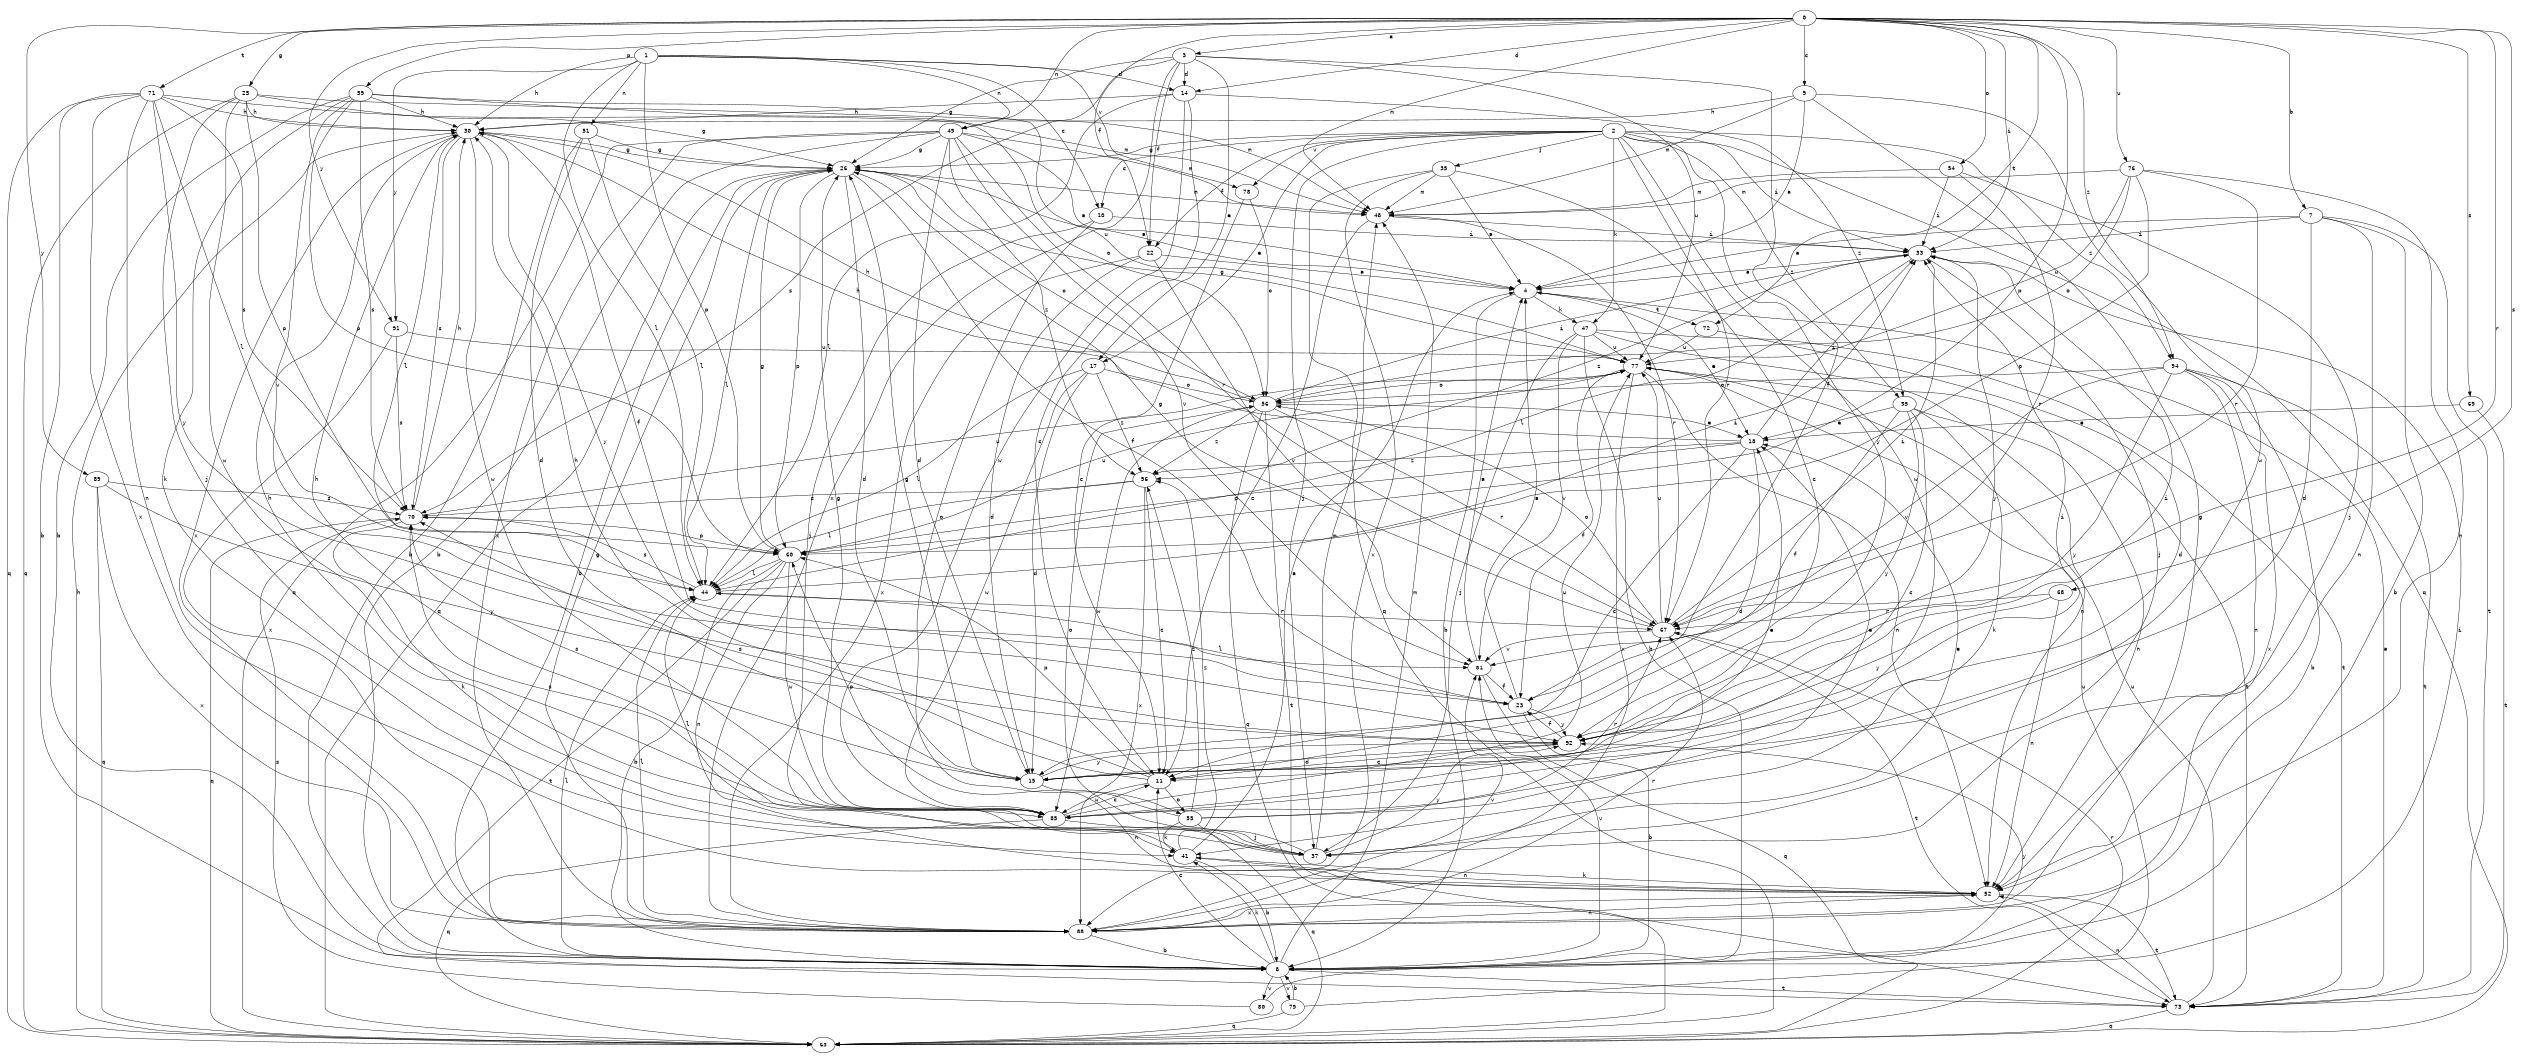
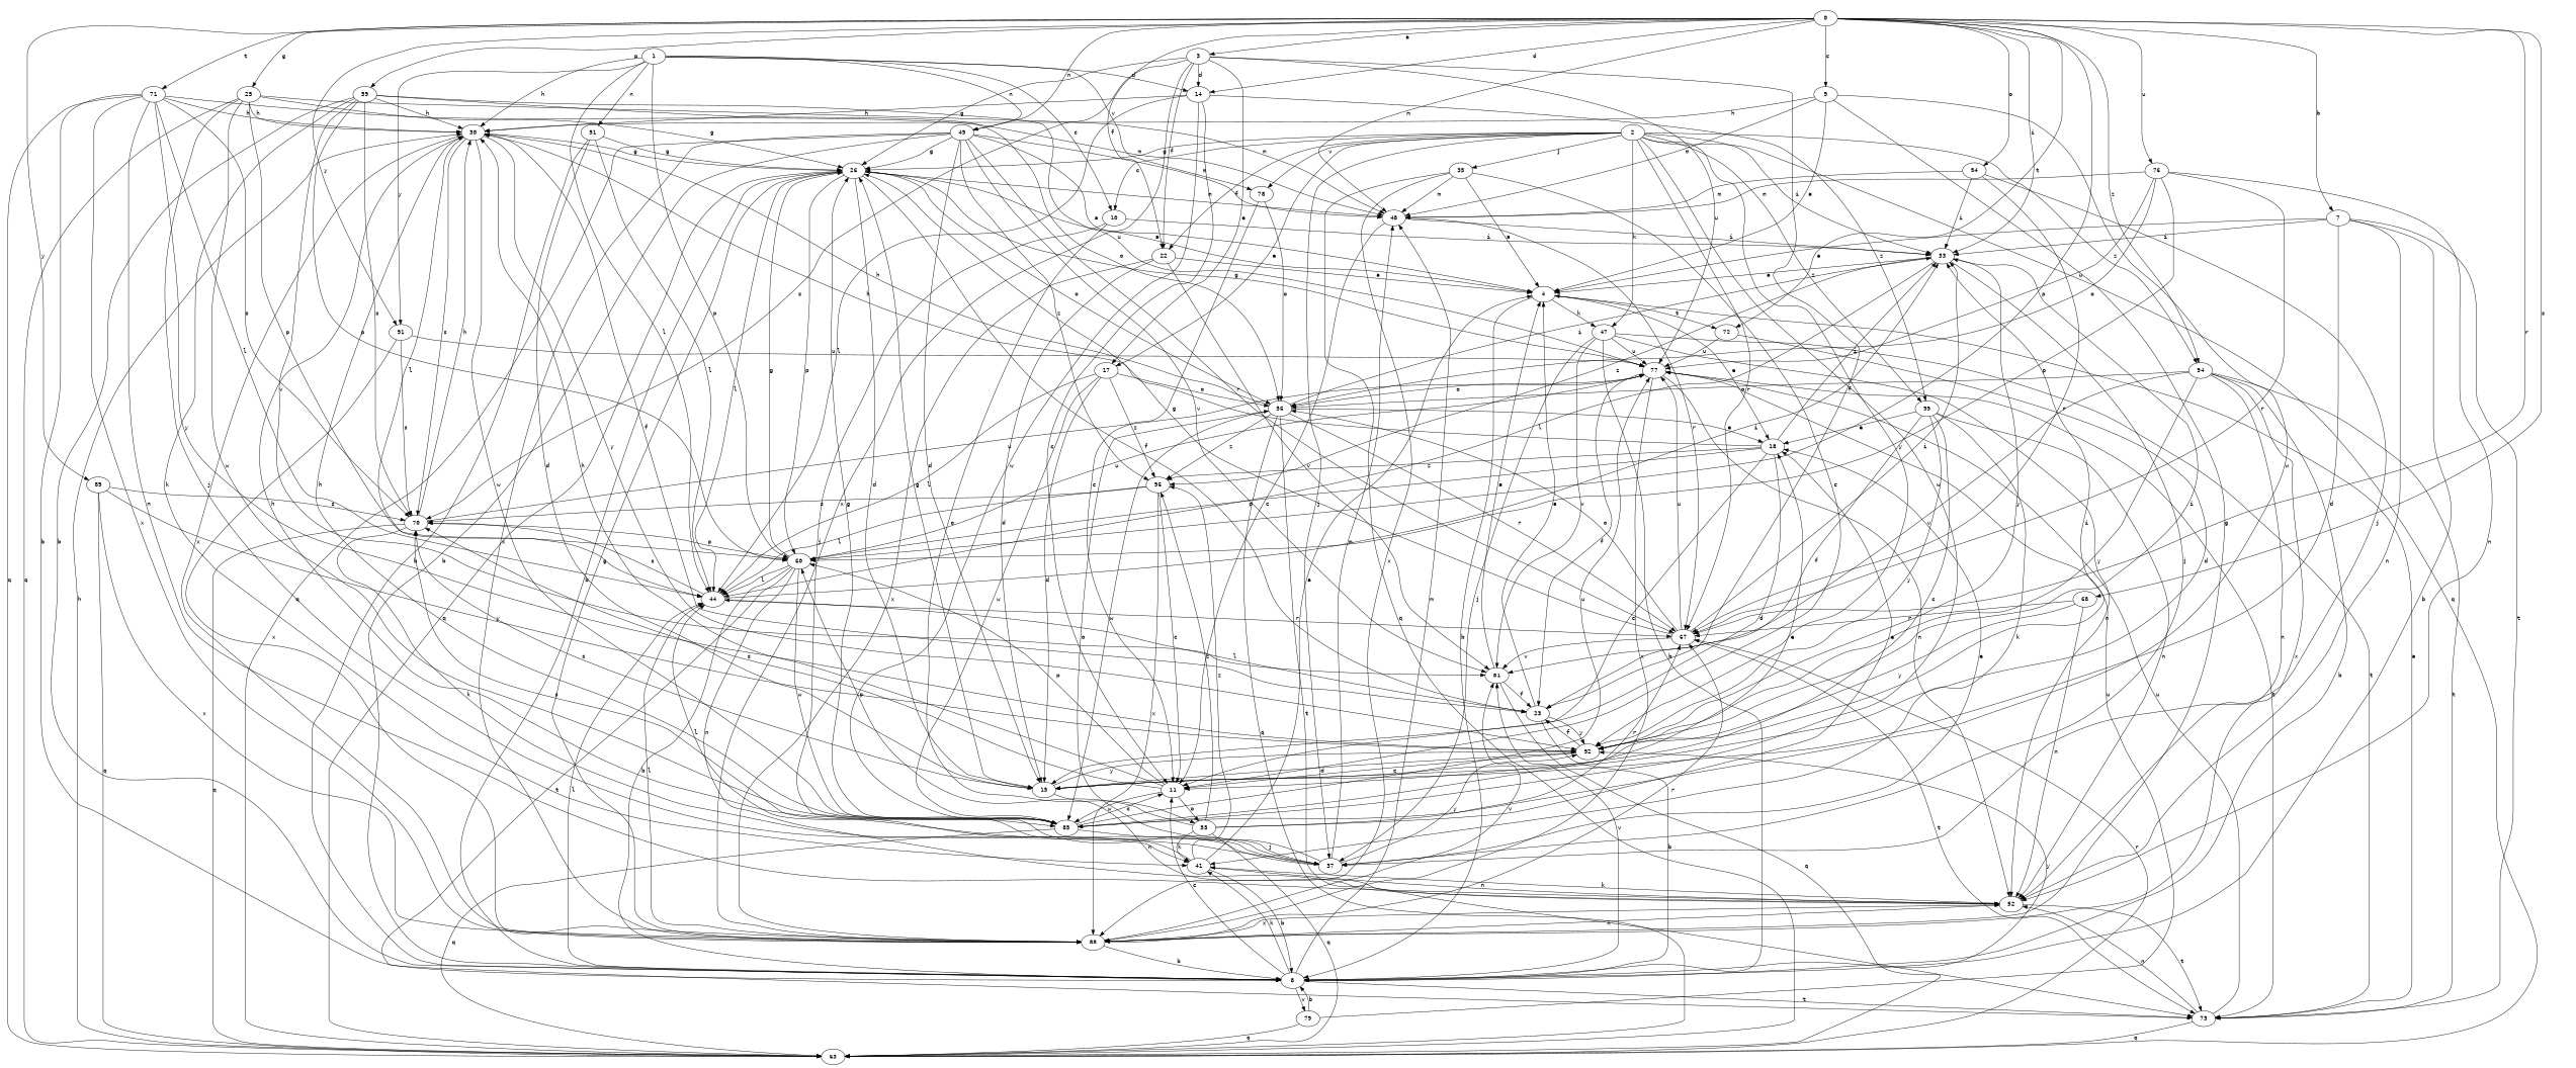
  strict digraph {
    fontname="DejaVu Sans Mono"
    node [fontname="DejaVu Sans Mono"]
    edge [fontname="DejaVu Sans Mono"]
    0
    3
    7
    9
    14
    22
    25
    33
    48
    49
    54
    59
    60
    67
    68
-   69
    71
    72
    76
    89
    91
    94
    17
    26
    23
    70
    77
    88
    4
    8
    15
    52
    73
    30
    85
    44
    95
    11
    81
    37
    63
    92
    96
    41
    56
    18
    1
    10
    51
    78
    55
    2
    35
    n54 [label=47]
    79
-   80
    0 -> 3 [label=a]
    0 -> 7 [label=b]
    0 -> 9 [label=c]
    0 -> 14 [label=d]
    0 -> 22 [label=f]
    0 -> 25 [label=g]
    0 -> 33 [label=i]
    0 -> 48 [label=m]
    0 -> 49 [label=n]
    0 -> 54 [label=o]
    0 -> 59 [label=p]
    0 -> 60 [label=p]
    0 -> 67 [label=r]
    0 -> 68 [label=s]
-   0 -> 69 [label=s]
    0 -> 71 [label=t]
    0 -> 72 [label=t]
    0 -> 76 [label=u]
    0 -> 89 [label=y]
    0 -> 91 [label=y]
    0 -> 94 [label=z]
    3 -> 14 [label=d]
    3 -> 22 [label=f]
    3 -> 17 [label=e]
    3 -> 26 [label=g]
    3 -> 23 [label=f]
    3 -> 70 [label=s]
    3 -> 77 [label=u]
    3 -> 88 [label=x]
    7 -> 33 [label=i]
    7 -> 4 [label=a]
    7 -> 8 [label=b]
    7 -> 15 [label=d]
    7 -> 52 [label=n]
    7 -> 73 [label=t]
    9 -> 48 [label=m]
    9 -> 88 [label=g]
    9 -> 4 [label=a]
    9 -> 30 [label=h]
    9 -> 85 [label=w]
    14 -> 30 [label=h]
    14 -> 85 [label=w]
    14 -> 44 [label=l]
    14 -> 95 [label=z]
    14 -> 11 [label=c]
    22 -> 88 [label=x]
    22 -> 4 [label=a]
    22 -> 15 [label=d]
    22 -> 81 [label=v]
    25 -> 48 [label=m]
    25 -> 60 [label=p]
    25 -> 26 [label=g]
    25 -> 30 [label=h]
    25 -> 85 [label=w]
    25 -> 37 [label=j]
    25 -> 63 [label=q]
    33 -> 4 [label=a]
    33 -> 44 [label=l]
    33 -> 37 [label=j]
    33 -> 92 [label=y]
    33 -> 96 [label=z]
    48 -> 33 [label=i]
    48 -> 67 [label=r]
    48 -> 11 [label=c]
    49 -> 48 [label=m]
    49 -> 67 [label=r]
    49 -> 26 [label=g]
    49 -> 88 [label=x]
    49 -> 4 [label=a]
    49 -> 8 [label=b]
    49 -> 15 [label=d]
    49 -> 81 [label=v]
    49 -> 63 [label=q]
    49 -> 96 [label=z]
    54 -> 33 [label=i]
    54 -> 48 [label=m]
    54 -> 67 [label=r]
    54 -> 37 [label=j]
    59 -> 60 [label=p]
    59 -> 70 [label=s]
    59 -> 77 [label=u]
    59 -> 8 [label=b]
    59 -> 30 [label=h]
    59 -> 81 [label=v]
    59 -> 41 [label=k]
    59 -> 56 [label=o]
    60 -> 26 [label=g]
    60 -> 77 [label=u]
    60 -> 8 [label=b]
    60 -> 52 [label=n]
    60 -> 73 [label=t]
    60 -> 85 [label=w]
    60 -> 44 [label=l]
    67 -> 33 [label=i]
    67 -> 26 [label=g]
    67 -> 77 [label=u]
    67 -> 73 [label=t]
    67 -> 81 [label=v]
    67 -> 56 [label=o]
    68 -> 67 [label=r]
    68 -> 52 [label=n]
    68 -> 92 [label=y]
-   69 -> 73 [label=t]
-   69 -> 18 [label=e]
    71 -> 48 [label=m]
    71 -> 70 [label=s]
    71 -> 88 [label=x]
    71 -> 8 [label=b]
    71 -> 52 [label=n]
    71 -> 30 [label=h]
    71 -> 44 [label=l]
    71 -> 63 [label=q]
    71 -> 92 [label=y]
    72 -> 77 [label=u]
    72 -> 15 [label=d]
    76 -> 48 [label=m]
    76 -> 60 [label=p]
    76 -> 67 [label=r]
    76 -> 77 [label=u]
    76 -> 52 [label=n]
    76 -> 56 [label=o]
    89 -> 70 [label=s]
    89 -> 88 [label=x]
    89 -> 63 [label=q]
    89 -> 92 [label=y]
    91 -> 70 [label=s]
    91 -> 77 [label=u]
    91 -> 88 [label=x]
    94 -> 88 [label=x]
    94 -> 8 [label=b]
    94 -> 52 [label=n]
    94 -> 73 [label=t]
    94 -> 81 [label=v]
    94 -> 92 [label=y]
    94 -> 56 [label=o]
    17 -> 15 [label=d]
    17 -> 85 [label=w]
    17 -> 44 [label=l]
    17 -> 96 [label=z]
    17 -> 56 [label=o]
    26 -> 48 [label=m]
    26 -> 60 [label=p]
    26 -> 23 [label=f]
    26 -> 4 [label=a]
    26 -> 8 [label=b]
    26 -> 15 [label=d]
    26 -> 44 [label=l]
    26 -> 63 [label=q]
    26 -> 56 [label=o]
    23 -> 4 [label=a]
    23 -> 8 [label=b]
    23 -> 44 [label=l]
    23 -> 92 [label=y]
    70 -> 60 [label=p]
    70 -> 77 [label=u]
    70 -> 30 [label=h]
    70 -> 63 [label=q]
    70 -> 41 [label=k]
    77 -> 26 [label=g]
    77 -> 23 [label=f]
    77 -> 88 [label=x]
    77 -> 52 [label=n]
    77 -> 73 [label=t]
    77 -> 56 [label=o]
    88 -> 67 [label=r]
    88 -> 26 [label=g]
    88 -> 8 [label=b]
    88 -> 52 [label=n]
    88 -> 44 [label=l]
    88 -> 81 [label=v]
    4 -> 72 [label=t]
    4 -> 8 [label=b]
    4 -> 18 [label=e]
    4 -> n54 [label=k]
    8 -> 48 [label=m]
    8 -> 73 [label=t]
    8 -> 44 [label=l]
    8 -> 11 [label=c]
    8 -> 81 [label=v]
    8 -> 92 [label=y]
    8 -> 41 [label=k]
    8 -> 79 [label=v]
-   8 -> 80 [label=v]
    15 -> 33 [label=i]
    15 -> 26 [label=g]
    15 -> 70 [label=s]
    15 -> 52 [label=n]
    15 -> 92 [label=y]
    52 -> 88 [label=x]
    52 -> 73 [label=t]
    52 -> 41 [label=k]
    73 -> 77 [label=u]
    73 -> 4 [label=a]
    73 -> 52 [label=n]
    73 -> 63 [label=q]
    30 -> 26 [label=g]
    30 -> 23 [label=f]
    30 -> 70 [label=s]
    30 -> 88 [label=x]
    30 -> 85 [label=w]
    30 -> 44 [label=l]
    30 -> 92 [label=y]
    85 -> 26 [label=g]
    85 -> 77 [label=u]
    85 -> 30 [label=h]
    85 -> 11 [label=c]
    85 -> 37 [label=j]
    85 -> 63 [label=q]
    85 -> 18 [label=e]
    44 -> 33 [label=i]
    44 -> 67 [label=r]
    44 -> 70 [label=s]
    95 -> 23 [label=f]
    95 -> 52 [label=n]
    95 -> 11 [label=c]
    95 -> 92 [label=y]
    95 -> 41 [label=k]
    95 -> 18 [label=e]
    11 -> 60 [label=p]
    11 -> 70 [label=s]
    11 -> 30 [label=h]
    11 -> 85 [label=w]
    11 -> 55 [label=o]
    81 -> 23 [label=f]
    81 -> 4 [label=a]
    81 -> 63 [label=q]
    37 -> 48 [label=m]
    37 -> 70 [label=s]
    37 -> 30 [label=h]
    37 -> 92 [label=y]
    37 -> 56 [label=o]
    37 -> 18 [label=e]
    63 -> 67 [label=r]
    63 -> 30 [label=h]
    92 -> 33 [label=i]
    92 -> 23 [label=f]
    92 -> 15 [label=d]
    92 -> 11 [label=c]
    96 -> 70 [label=s]
    96 -> 88 [label=x]
    96 -> 44 [label=l]
    96 -> 11 [label=c]
    41 -> 4 [label=a]
    41 -> 8 [label=b]
    41 -> 52 [label=n]
    41 -> 44 [label=l]
    41 -> 96 [label=z]
    56 -> 33 [label=i]
    56 -> 67 [label=r]
    56 -> 73 [label=t]
    56 -> 30 [label=h]
    56 -> 85 [label=w]
    56 -> 63 [label=q]
    56 -> 96 [label=z]
    56 -> 18 [label=e]
    18 -> 33 [label=i]
    18 -> 60 [label=p]
    18 -> 15 [label=d]
    18 -> 30 [label=h]
    18 -> 11 [label=c]
    18 -> 96 [label=z]
    1 -> 14 [label=d]
    1 -> 49 [label=n]
    1 -> 60 [label=p]
    1 -> 91 [label=y]
    1 -> 30 [label=h]
    1 -> 44 [label=l]
    1 -> 10 [label=c]
    1 -> 51 [label=n]
    1 -> 78 [label=v]
    10 -> 33 [label=i]
    10 -> 37 [label=j]
    10 -> 55 [label=o]
    51 -> 26 [label=g]
    51 -> 8 [label=b]
    51 -> 15 [label=d]
    51 -> 44 [label=l]
    78 -> 11 [label=c]
    78 -> 56 [label=o]
    55 -> 60 [label=p]
    55 -> 67 [label=r]
    55 -> 63 [label=q]
    55 -> 96 [label=z]
    55 -> 41 [label=k]
    55 -> 18 [label=e]
    2 -> 22 [label=f]
    2 -> 33 [label=i]
    2 -> 67 [label=r]
    2 -> 94 [label=z]
    2 -> 17 [label=e]
    2 -> 26 [label=g]
    2 -> 85 [label=w]
    2 -> 95 [label=z]
    2 -> 37 [label=j]
    2 -> 63 [label=q]
    2 -> 92 [label=y]
    2 -> 10 [label=c]
    2 -> 78 [label=v]
    2 -> 35 [label=j]
    2 -> n54 [label=k]
    35 -> 48 [label=m]
    35 -> 88 [label=x]
    35 -> 4 [label=a]
    35 -> 11 [label=c]
    35 -> 63 [label=q]
    n54 -> 77 [label=u]
    n54 -> 8 [label=b]
    n54 -> 52 [label=n]
    n54 -> 73 [label=t]
    n54 -> 81 [label=v]
    n54 -> 37 [label=j]
    79 -> 77 [label=u]
    79 -> 8 [label=b]
    79 -> 63 [label=q]
-   80 -> 33 [label=i]
-   80 -> 70 [label=s]
  }
